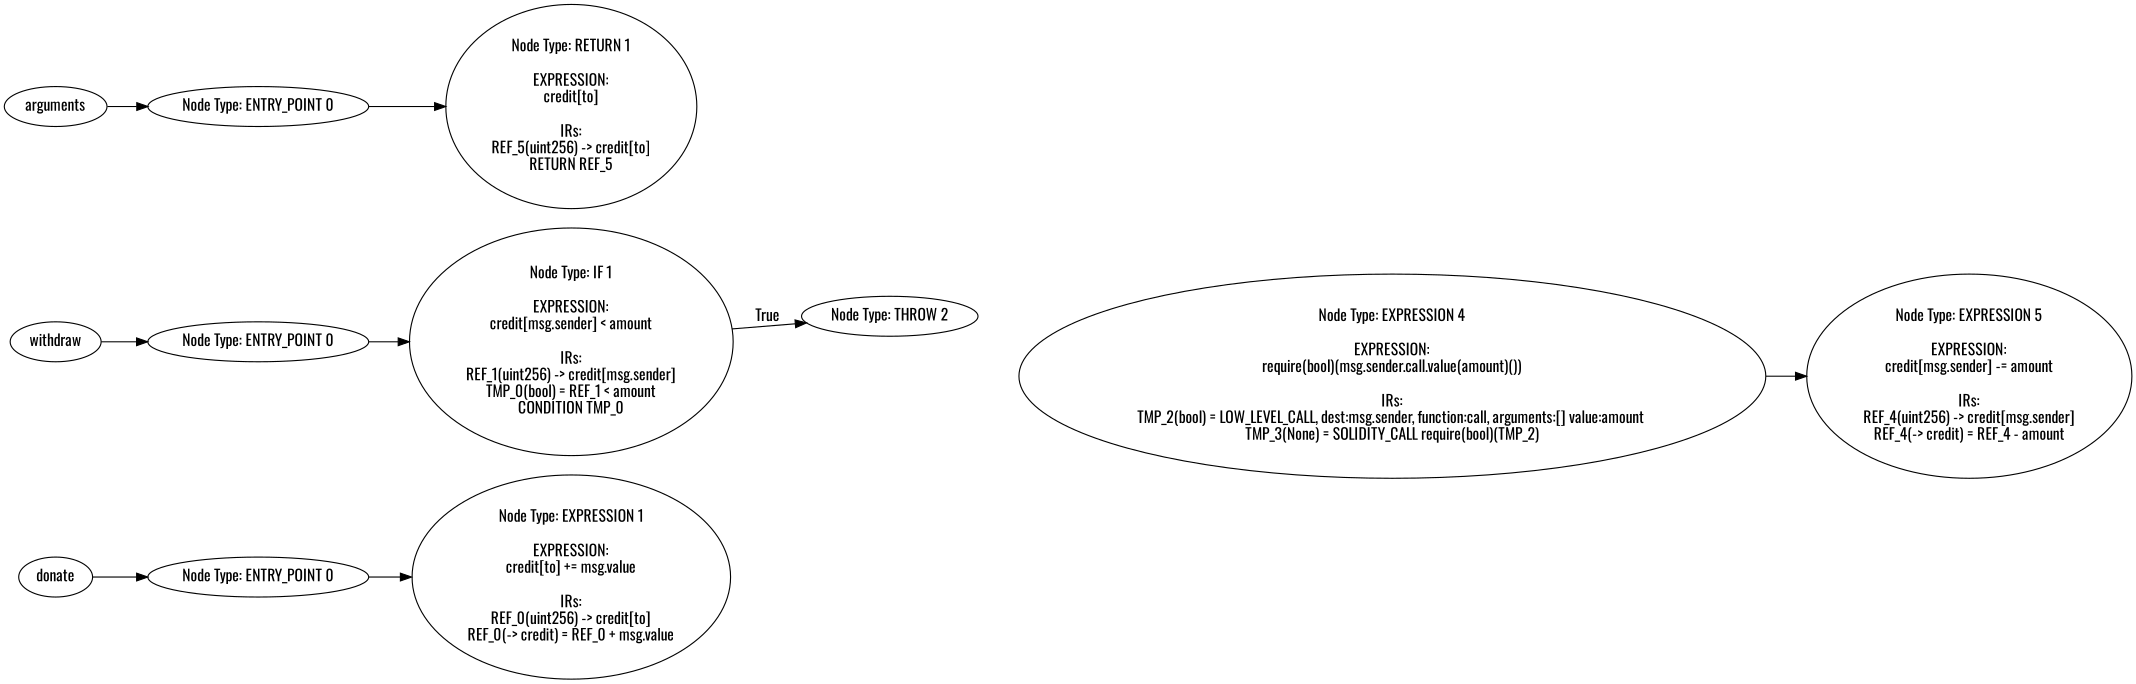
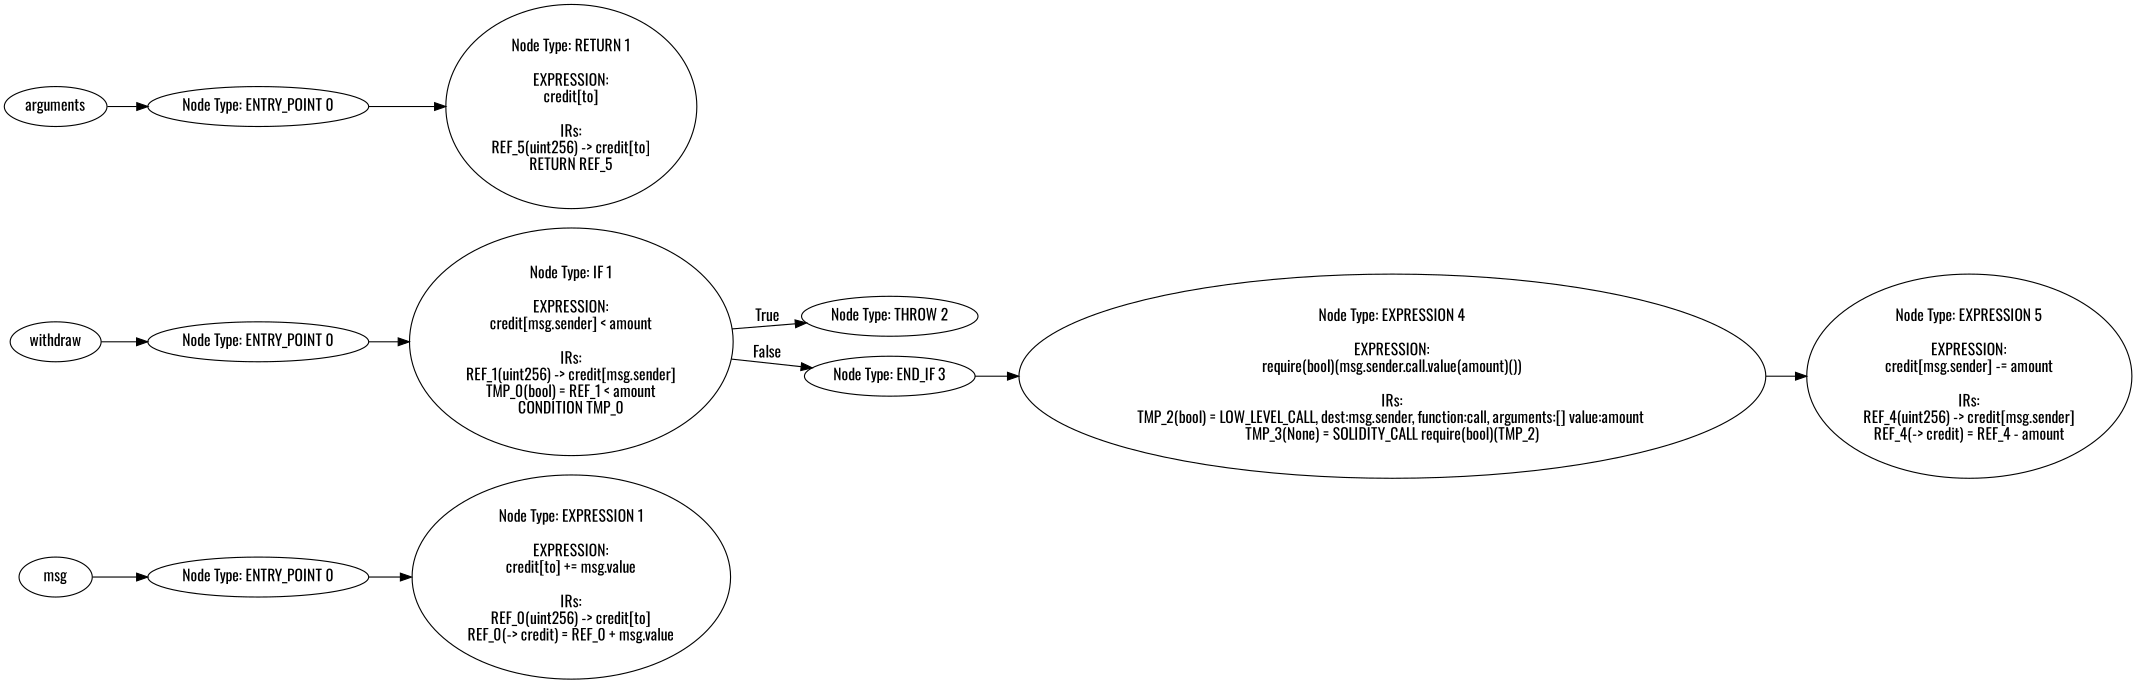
  digraph {
    fontname=Oswald
    rankdir=LR
    node [fontname=Oswald]
    edge [fontname=Oswald]
    n1 [label="Node Type: ENTRY_POINT 0\n"]
    n2 [label="Node Type: EXPRESSION 1\n\nEXPRESSION:\ncredit[to] += msg.value\n\nIRs:\nREF_0(uint256) -> credit[to]\nREF_0(-> credit) = REF_0 + msg.value"]
-   n3 [label=donate]
+   n3 [label=msg]
    n4 [label="Node Type: ENTRY_POINT 0\n"]
    n5 [label="Node Type: IF 1\n\nEXPRESSION:\ncredit[msg.sender] < amount\n\nIRs:\nREF_1(uint256) -> credit[msg.sender]\nTMP_0(bool) = REF_1 < amount\nCONDITION TMP_0"]
    n6 [label="Node Type: THROW 2\n"]
+   n7 [label="Node Type: END_IF 3\n"]
    n8 [label="Node Type: EXPRESSION 4\n\nEXPRESSION:\nrequire(bool)(msg.sender.call.value(amount)())\n\nIRs:\nTMP_2(bool) = LOW_LEVEL_CALL, dest:msg.sender, function:call, arguments:[] value:amount \nTMP_3(None) = SOLIDITY_CALL require(bool)(TMP_2)"]
    n9 [label=withdraw]
    n10 [label="Node Type: EXPRESSION 5\n\nEXPRESSION:\ncredit[msg.sender] -= amount\n\nIRs:\nREF_4(uint256) -> credit[msg.sender]\nREF_4(-> credit) = REF_4 - amount"]
    n11 [label="Node Type: ENTRY_POINT 0\n"]
    n12 [label="Node Type: RETURN 1\n\nEXPRESSION:\ncredit[to]\n\nIRs:\nREF_5(uint256) -> credit[to]\nRETURN REF_5"]
    n13 [label=arguments]
    n1 -> n2
    n3 -> n1
    n4 -> n5
    n5 -> n6 [label=True]
+   n5 -> n7 [label=False]
+   n7 -> n8
    n8 -> n10
    n9 -> n4
    n11 -> n12
    n13 -> n11
  }
